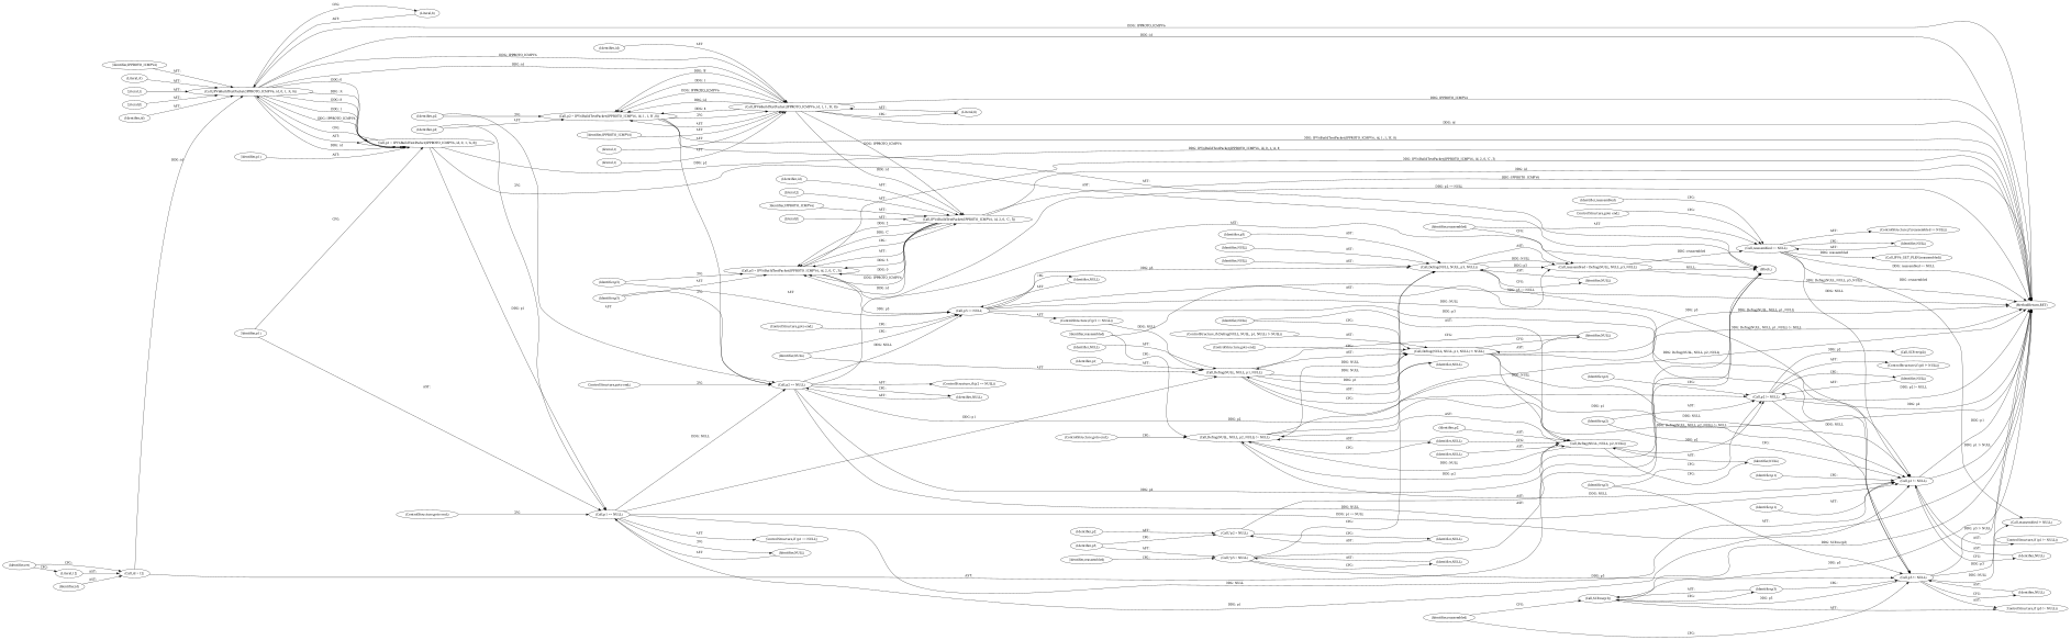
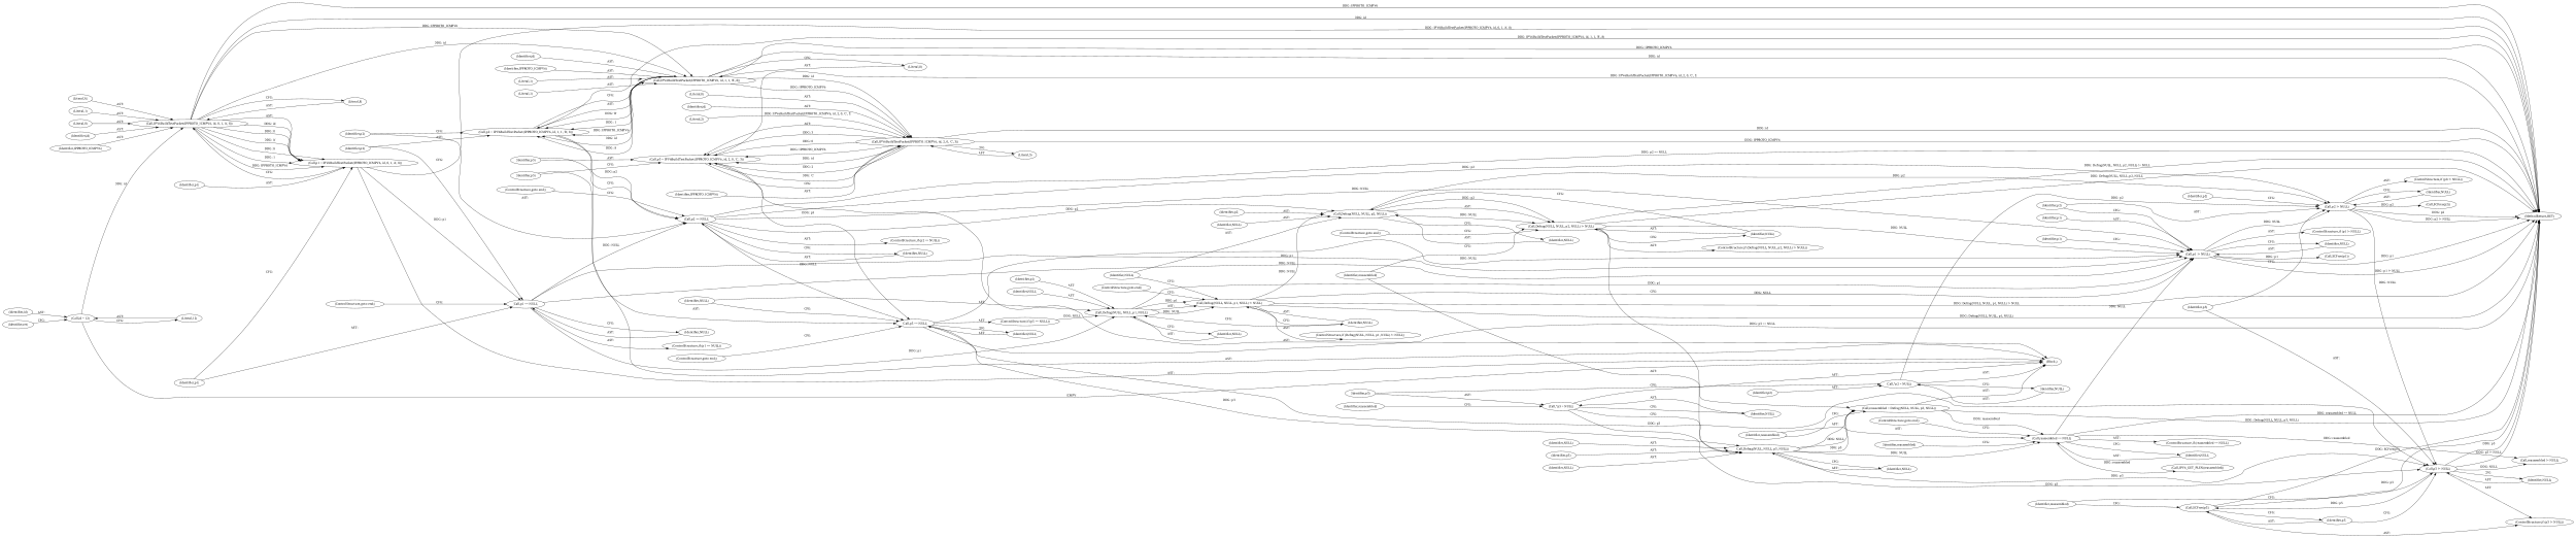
  digraph {
    fontname="PT Serif"
    rankdir=LR
    node [fontname="PT Serif"]
    edge [fontname="PT Serif"]
    n1 [label="(Call,SCFree(p3))"]
    n2 [label="(ControlStructure,if (p3 != NULL))"]
    n3 [label="(Identifier,p3)"]
    n4 [label="(MethodReturn,RET)"]
    n5 [label="(Call,p3 != NULL)"]
    n6 [label="(Call,reassembled != NULL)"]
    n7 [label="(Identifier,NULL)"]
    n8 [label="(Call,Defrag(NULL, NULL, p3, NULL))"]
    n9 [label="(Call,reassembled == NULL)"]
    n10 [label="(Call,reassembled = Defrag(NULL, NULL, p3, NULL))"]
    n11 [label="(Identifier,NULL)"]
    n12 [label="(Call,p1 != NULL)"]
    n13 [label="(Identifier,NULL)"]
    n14 [label="(Call,IPV6_GET_PLEN(reassembled))"]
    n15 [label="(ControlStructure,if (reassembled == NULL))"]
    n16 [label="(Block,)"]
    n17 [label="(Call,Defrag(NULL, NULL, p2, NULL) != NULL)"]
+   n18 [label="(ControlStructure,if (Defrag(NULL, NULL, p2, NULL) != NULL))"]
    n19 [label="(Identifier,NULL)"]
    n20 [label="(Call,p2 != NULL)"]
    n21 [label="(Identifier,NULL)"]
+   n22 [label="(Call,SCFree(p1))"]
    n23 [label="(ControlStructure,if (p1 != NULL))"]
    n24 [label="(Call,Defrag(NULL, NULL, p2, NULL))"]
    n25 [label="(Identifier,NULL)"]
    n26 [label="(Identifier,NULL)"]
    n27 [label="(Call,SCFree(p2))"]
    n28 [label="(ControlStructure,if (p8 != NULL))"]
    n29 [label="(Call,Defrag(NULL, NULL, p1, NULL) != NULL)"]
    n30 [label="(Identifier,NULL)"]
    n31 [label="(ControlStructure,if (Defrag(NULL, NULL, p1, NULL) != NULL))"]
    n32 [label="(Call,Defrag(NULL, NULL, p1, NULL))"]
    n33 [label="(Identifier,NULL)"]
    n34 [label="(Call,p3 == NULL)"]
    n35 [label="(Identifier,NULL)"]
    n36 [label="(ControlStructure,if (p3 == NULL))"]
    n37 [label="(Call,p3 = IPV6BuildTestPacket(IPPROTO_ICMPV6, id, 2, 0, 'C', 3))"]
    n38 [label="(Call,IPV6BuildTestPacket(IPPROTO_ICMPV6, id, 2, 0, 'C', 3))"]
+   n39 [label="(Literal,3)"]
    n40 [label="(Call,IPV6BuildTestPacket(IPPROTO_ICMPV6, id, 1, 1, 'B', 8))"]
    n41 [label="(Call,p2 = IPV6BuildTestPacket(IPPROTO_ICMPV6, id, 1, 1, 'B', 8))"]
    n42 [label="(Literal,8)"]
    n43 [label="(Call,p2 == NULL)"]
    n44 [label="(Call,IPV6BuildTestPacket(IPPROTO_ICMPV6, id, 0, 1, 'A', 8))"]
    n45 [label="(Call,p1 = IPV6BuildTestPacket(IPPROTO_ICMPV6, id, 0, 1, 'A', 8))"]
    n46 [label="(Literal,8)"]
    n47 [label="(Call,p1 == NULL)"]
    n48 [label="(Call,id = 12)"]
    n49 [label="(Literal,12)"]
    n50 [label="(Identifier,NULL)"]
    n51 [label="(ControlStructure,if (p2 == NULL))"]
    n52 [label="(Identifier,NULL)"]
    n53 [label="(ControlStructure,if (p1 == NULL))"]
    n54 [label="(Call,*p3 = NULL)"]
    n55 [label="(Identifier,NULL)"]
    n56 [label="(Call,*p2 = NULL)"]
    n57 [label="(Identifier,NULL)"]
    n58 [label="(ControlStructure,goto end;)"]
    n59 [label="(Identifier,reassembled)"]
    n60 [label="(Identifier,NULL)"]
    n61 [label="(Identifier,p2)"]
    n62 [label="(Identifier,id)"]
    n63 [label="(Identifier,IPPROTO_ICMPV6)"]
    n64 [label="(Literal,0)"]
    n65 [label="(Identifier,p3)"]
    n66 [label="(Identifier,reassembled)"]
    n67 [label="(ControlStructure,goto end;)"]
    n68 [label="(Identifier,p1)"]
    n69 [label="(Identifier,p2)"]
    n70 [label="(Identifier,p2)"]
    n71 [label="(Identifier,reassembled)"]
    n72 [label="(Identifier,reassembled)"]
    n73 [label="(Identifier,p1)"]
    n74 [label="(Identifier,p1)"]
    n75 [label="(Identifier,p1)"]
    n76 [label="(Literal,'A')"]
    n77 [label="(Identifier,reassembled)"]
    n78 [label="(Identifier,id)"]
    n79 [label="(Identifier,p2)"]
    n80 [label="(Literal,1)"]
    n81 [label="(Identifier,NULL)"]
    n82 [label="(Identifier,p2)"]
    n83 [label="(ControlStructure,goto end;)"]
    n84 [label="(ControlStructure,goto end;)"]
    n85 [label="(Identifier,NULL)"]
    n86 [label="(Literal,2)"]
    n87 [label="(Identifier,p3)"]
    n88 [label="(Literal,0)"]
    n89 [label="(Identifier,p2)"]
    n90 [label="(Identifier,id)"]
    n91 [label="(Identifier,id)"]
    n92 [label="(Identifier,NULL)"]
    n93 [label="(Identifier,p1)"]
    n94 [label="(Identifier,NULL)"]
    n95 [label="(Identifier,p3)"]
    n96 [label="(ControlStructure,goto end;)"]
    n97 [label="(Identifier,IPPROTO_ICMPV6)"]
    n98 [label="(Literal,1)"]
    n99 [label="(Identifier,ret)"]
    n100 [label="(ControlStructure,goto end;)"]
    n101 [label="(Identifier,p3)"]
    n102 [label="(Identifier,p3)"]
    n103 [label="(Literal,1)"]
    n104 [label="(Identifier,IPPROTO_ICMPV6)"]
    n105 [label="(Identifier,NULL)"]
    n1 -> n2 [label="AST: "]
    n1 -> n3 [label="CFG: "]
    n1 -> n4 [label="DDG: p3"]
    n1 -> n4 [label="DDG: SCFree(p3)"]
    n3 -> n1 [label="AST: "]
    n3 -> n5 [label="CFG: "]
    n5 -> n1 [label="DDG: p3"]
    n5 -> n2 [label="AST: "]
    n5 -> n4 [label="DDG: p3 != NULL"]
    n5 -> n4 [label="DDG: p3"]
    n5 -> n6 [label="DDG: NULL"]
    n5 -> n7 [label="CFG: "]
    n7 -> n5 [label="AST: "]
    n8 -> n5 [label="DDG: p3"]
+   n8 -> n9 [label="DDG: NULL"]
    n8 -> n10 [label="AST: "]
    n8 -> n10 [label="DDG: NULL"]
    n8 -> n10 [label="DDG: p3"]
    n8 -> n11 [label="CFG: "]
    n9 -> n4 [label="DDG: reassembled == NULL"]
    n9 -> n6 [label="DDG: reassembled"]
    n9 -> n12 [label="DDG: NULL"]
    n9 -> n13 [label="CFG: "]
    n9 -> n14 [label="DDG: reassembled"]
    n9 -> n15 [label="AST: "]
    n10 -> n4 [label="DDG: Defrag(NULL, NULL, p3, NULL)"]
    n10 -> n9 [label="DDG: reassembled"]
-   n10 -> n16 [label="NULL: "]
+   n10 -> n16 [label="AST: "]
    n11 -> n8 [label="AST: "]
    n12 -> n4 [label="DDG: p1"]
    n12 -> n4 [label="DDG: p1 != NULL"]
+   n12 -> n20 [label="DDG: NULL"]
    n12 -> n21 [label="CFG: "]
+   n12 -> n22 [label="DDG: p1"]
    n12 -> n23 [label="AST: "]
    n13 -> n9 [label="AST: "]
    n17 -> n4 [label="DDG: Defrag(NULL, NULL, p2, NULL)"]
    n17 -> n4 [label="DDG: Defrag(NULL, NULL, p2, NULL) != NULL"]
-   n17 -> n8 [label="DDG: NULL"]
+   n17 -> n8 [label="CFG: "]
    n17 -> n12 [label="DDG: NULL"]
+   n17 -> n18 [label="AST: "]
    n17 -> n19 [label="CFG: "]
    n19 -> n17 [label="AST: "]
    n19 -> n24 [label="CFG: "]
    n20 -> n4 [label="DDG: p2"]
    n20 -> n4 [label="DDG: p2 != NULL"]
    n20 -> n5 [label="DDG: NULL"]
    n20 -> n26 [label="CFG: "]
    n20 -> n27 [label="DDG: p2"]
    n20 -> n28 [label="AST: "]
    n21 -> n12 [label="AST: "]
    n24 -> n17 [label="AST: "]
    n24 -> n17 [label="DDG: NULL"]
    n24 -> n17 [label="DDG: p2"]
    n24 -> n20 [label="DDG: p2"]
    n24 -> n25 [label="CFG: "]
    n25 -> n24 [label="AST: "]
    n26 -> n20 [label="AST: "]
    n29 -> n4 [label="DDG: Defrag(NULL, NULL, p1, NULL)"]
    n29 -> n4 [label="DDG: Defrag(NULL, NULL, p1, NULL) != NULL"]
    n29 -> n12 [label="DDG: NULL"]
    n29 -> n24 [label="DDG: NULL"]
    n29 -> n30 [label="CFG: "]
-   n31 -> n29 [label="AST: "]
+   n29 -> n31 [label="AST: "]
    n30 -> n29 [label="AST: "]
    n30 -> n32 [label="CFG: "]
    n32 -> n12 [label="DDG: p1"]
    n32 -> n29 [label="AST: "]
    n32 -> n29 [label="DDG: NULL"]
    n32 -> n29 [label="DDG: p1"]
    n32 -> n33 [label="CFG: "]
    n33 -> n32 [label="AST: "]
    n34 -> n4 [label="DDG: p3 == NULL"]
    n34 -> n5 [label="DDG: p3"]
    n34 -> n8 [label="DDG: p3"]
    n34 -> n12 [label="DDG: NULL"]
    n34 -> n35 [label="CFG: "]
    n34 -> n36 [label="AST: "]
    n35 -> n34 [label="AST: "]
    n36 -> n32 [label="DDG: NULL"]
    n37 -> n4 [label="DDG: IPV6BuildTestPacket(IPPROTO_ICMPV6, id, 2, 0, 'C', 3)"]
    n37 -> n16 [label="AST: "]
    n37 -> n34 [label="DDG: p3"]
    n37 -> n38 [label="CFG: "]
    n38 -> n4 [label="DDG: id"]
    n38 -> n4 [label="DDG: IPPROTO_ICMPV6"]
    n38 -> n37 [label="AST: "]
    n38 -> n37 [label="DDG: 3"]
    n38 -> n37 [label="DDG: 0"]
    n38 -> n37 [label="DDG: IPPROTO_ICMPV6"]
    n38 -> n37 [label="DDG: id"]
    n38 -> n37 [label="DDG: 2"]
    n38 -> n37 [label="DDG: 'C'"]
+   n38 -> n39 [label="CFG: "]
+   n39 -> n38 [label="AST: "]
    n40 -> n4 [label="DDG: IPPROTO_ICMPV6"]
    n40 -> n4 [label="DDG: id"]
    n40 -> n38 [label="DDG: IPPROTO_ICMPV6"]
    n40 -> n38 [label="DDG: id"]
    n40 -> n41 [label="AST: "]
    n40 -> n41 [label="DDG: 'B'"]
    n40 -> n41 [label="DDG: 1"]
    n40 -> n41 [label="DDG: IPPROTO_ICMPV6"]
    n40 -> n41 [label="DDG: id"]
    n40 -> n41 [label="DDG: 8"]
    n40 -> n42 [label="CFG: "]
    n41 -> n4 [label="DDG: IPV6BuildTestPacket(IPPROTO_ICMPV6, id, 1, 1, 'B', 8)"]
    n41 -> n16 [label="AST: "]
    n41 -> n40 [label="CFG: "]
    n41 -> n43 [label="DDG: p2"]
    n42 -> n40 [label="AST: "]
    n43 -> n4 [label="DDG: p2 == NULL"]
    n43 -> n12 [label="DDG: NULL"]
    n43 -> n20 [label="DDG: p2"]
    n43 -> n24 [label="DDG: p2"]
    n43 -> n34 [label="DDG: NULL"]
    n43 -> n50 [label="CFG: "]
    n43 -> n51 [label="AST: "]
    n44 -> n4 [label="DDG: IPPROTO_ICMPV6"]
    n44 -> n4 [label="DDG: id"]
    n44 -> n40 [label="DDG: IPPROTO_ICMPV6"]
    n44 -> n40 [label="DDG: id"]
    n44 -> n45 [label="AST: "]
    n44 -> n45 [label="DDG: id"]
    n44 -> n45 [label="DDG: 0"]
    n44 -> n45 [label="DDG: 'A'"]
    n44 -> n45 [label="DDG: 8"]
    n44 -> n45 [label="DDG: 1"]
    n44 -> n45 [label="DDG: IPPROTO_ICMPV6"]
    n44 -> n46 [label="CFG: "]
    n45 -> n4 [label="DDG: IPV6BuildTestPacket(IPPROTO_ICMPV6, id, 0, 1, 'A', 8)"]
    n45 -> n16 [label="AST: "]
    n45 -> n44 [label="CFG: "]
    n45 -> n47 [label="DDG: p1"]
    n46 -> n44 [label="AST: "]
-   n47 -> n4 [label="DDG: p1 == NULL"]
    n47 -> n12 [label="DDG: p1"]
    n47 -> n12 [label="DDG: NULL"]
    n47 -> n32 [label="DDG: p1"]
    n47 -> n43 [label="DDG: NULL"]
    n47 -> n52 [label="CFG: "]
    n47 -> n53 [label="AST: "]
-   n48 -> n16 [label="AST: "]
+   n48 -> n16 [label="ICMPV: "]
    n48 -> n44 [label="DDG: id"]
-   n99 -> n49 [label="CFG: "]
+   n48 -> n49 [label="CFG: "]
    n49 -> n48 [label="AST: "]
    n50 -> n43 [label="AST: "]
    n52 -> n47 [label="AST: "]
    n54 -> n5 [label="DDG: p3"]
    n54 -> n8 [label="CFG: "]
    n54 -> n16 [label="AST: "]
    n54 -> n55 [label="CFG: "]
    n55 -> n54 [label="AST: "]
    n56 -> n16 [label="AST: "]
+   n56 -> n20 [label="DDG: p2"]
    n56 -> n57 [label="CFG: "]
    n57 -> n56 [label="AST: "]
    n58 -> n47 [label="CFG: "]
    n59 -> n10 [label="AST: "]
    n59 -> n17 [label="CFG: "]
    n60 -> n24 [label="AST: "]
    n60 -> n29 [label="CFG: "]
    n61 -> n20 [label="CFG: "]
    n62 -> n40 [label="AST: "]
    n63 -> n38 [label="AST: "]
    n64 -> n38 [label="AST: "]
    n65 -> n54 [label="AST: "]
    n65 -> n56 [label="CFG: "]
    n66 -> n1 [label="CFG: "]
    n66 -> n5 [label="CFG: "]
    n67 -> n43 [label="CFG: "]
    n68 -> n12 [label="AST: "]
    n69 -> n24 [label="AST: "]
    n70 -> n56 [label="AST: "]
    n71 -> n54 [label="CFG: "]
    n72 -> n9 [label="CFG: "]
    n73 -> n32 [label="AST: "]
    n74 -> n12 [label="CFG: "]
    n75 -> n45 [label="AST: "]
    n76 -> n44 [label="AST: "]
    n77 -> n9 [label="AST: "]
    n77 -> n10 [label="CFG: "]
    n78 -> n38 [label="AST: "]
    n79 -> n41 [label="AST: "]
    n79 -> n47 [label="CFG: "]
    n80 -> n44 [label="AST: "]
    n81 -> n8 [label="AST: "]
    n82 -> n41 [label="CFG: "]
    n82 -> n43 [label="AST: "]
    n83 -> n34 [label="CFG: "]
    n84 -> n29 [label="CFG: "]
    n85 -> n24 [label="AST: "]
-   n86 -> n38 [label="AST: "]
+   n86 -> n38 [label="DDG: IPV6BuildTestPacket(IPPROTO_ICMPV6, id, 2, 0, 'C', 3)"]
    n87 -> n37 [label="AST: "]
    n87 -> n43 [label="CFG: "]
    n88 -> n44 [label="AST: "]
    n89 -> n12 [label="CFG: "]
    n89 -> n20 [label="AST: "]
    n90 -> n48 [label="AST: "]
    n91 -> n44 [label="AST: "]
    n92 -> n32 [label="AST: "]
    n92 -> n34 [label="CFG: "]
    n93 -> n45 [label="CFG: "]
    n93 -> n47 [label="AST: "]
    n94 -> n8 [label="AST: "]
    n95 -> n34 [label="AST: "]
    n95 -> n37 [label="CFG: "]
    n96 -> n17 [label="CFG: "]
    n97 -> n40 [label="AST: "]
    n98 -> n40 [label="AST: "]
    n99 -> n48 [label="CFG: "]
    n100 -> n9 [label="CFG: "]
    n101 -> n8 [label="AST: "]
    n102 -> n5 [label="AST: "]
    n102 -> n20 [label="CFG: "]
    n103 -> n40 [label="AST: "]
    n104 -> n44 [label="AST: "]
    n105 -> n32 [label="AST: "]
  }
